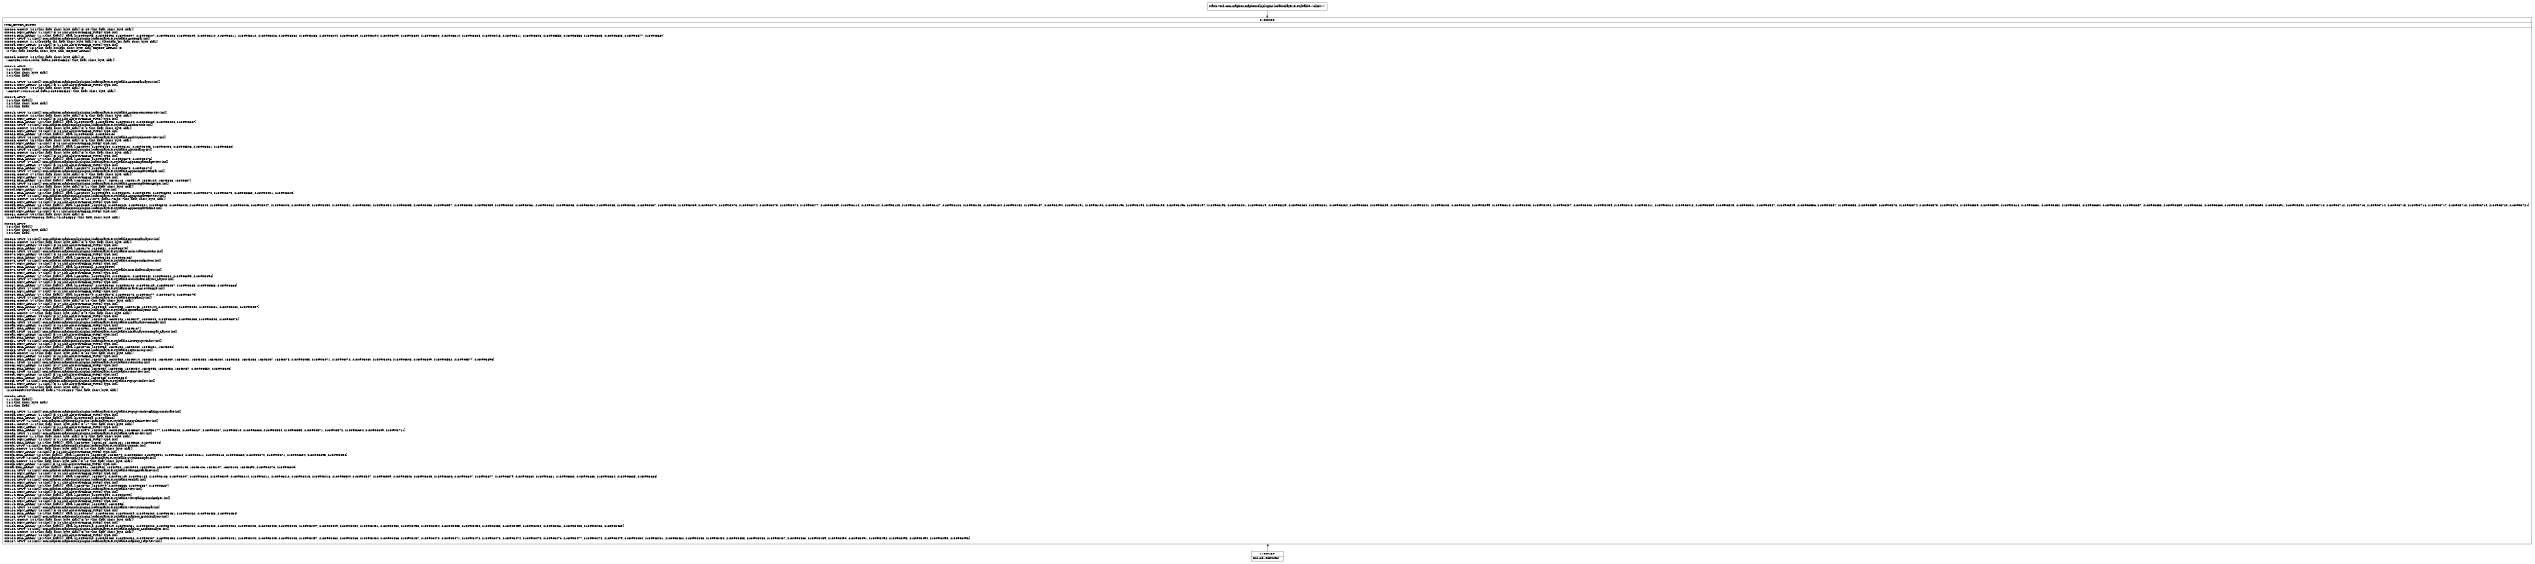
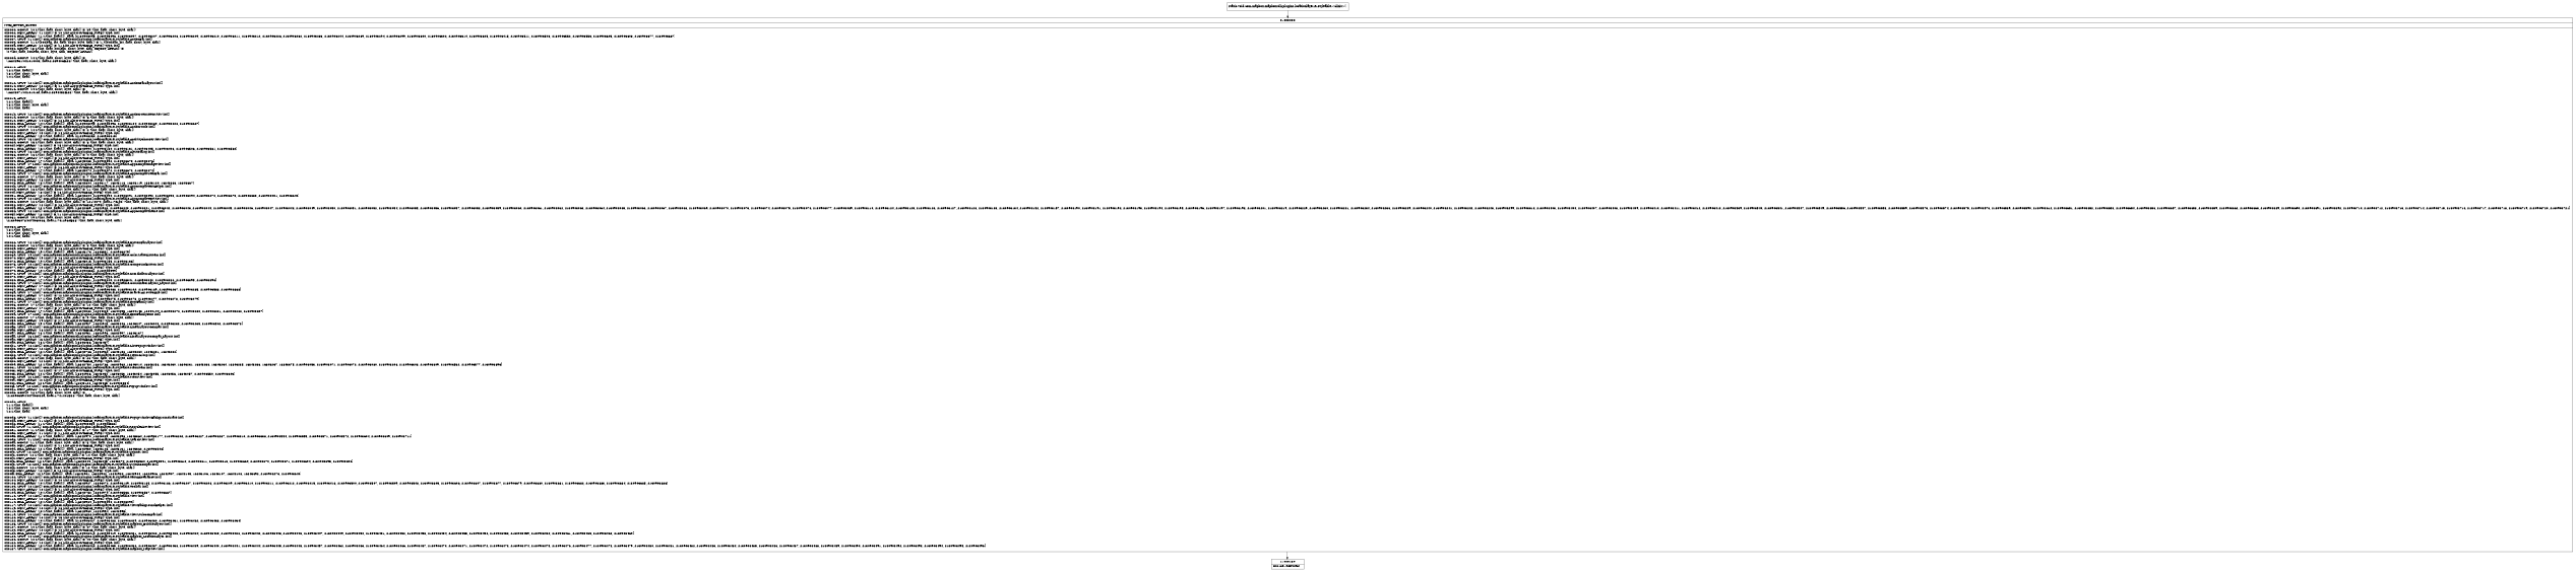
  digraph {
    node [shape=record]
    n1 [label="{0\:\ 0x0000|MTH_ENTER_BLOCK\l|0x0000: CONST  (r0 I:?[int, float, short, byte, char]) = (29 ?[int, float, short, byte, char]) \l0x0002: NEW_ARRAY  (r1 I:int[]) = (r0 I:int A[IMMUTABLE_TYPE]) type: int[] \l0x0004: FILL_ARRAY  (r1 I:?[int, float][]), data: [2130903095, 2130903096, 2130903097, 2130903207, 2130903208, 2130903209, 2130903210, 2130903211, 2130903212, 2130903226, 2130903232, 2130903233, 2130903244, 2130903289, 2130903294, 2130903299, 2130903300, 2130903302, 2130903314, 2130903325, 2130903415, 2130903511, 2130903548, 2130903552, 2130903553, 2130903605, 2130903608, 2130903677, 2130903687] \l0x0007: SPUT  (r1 I:int[]) com.mapbox.mapboxsdk.plugins.locationlayer.R.styleable.ActionBar int[] \l0x0009: CONST  (r1 I:?[boolean, int, float, short, byte, char]) = (1 ?[boolean, int, float, short, byte, char]) \l0x000a: NEW_ARRAY  (r2 I:int[]) = (r1 I:int A[IMMUTABLE_TYPE]) type: int[] \l0x000c: CONST  (r3 I:?[int, float, boolean, short, byte, char, OBJECT, ARRAY]) = \l  (0 ?[int, float, boolean, short, byte, char, OBJECT, ARRAY])\l \l0x000d: CONST  (r4 I:?[int, float, short, byte, char]) = \l  (16842931(0x10100b3, float:2.369406E\-38) ?[int, float, short, byte, char])\l \l0x0010: APUT  \l  (r2 I:?[int, float][])\l  (r3 I:?[int, short, byte, char])\l  (r4 I:?[int, float])\l \l0x0012: SPUT  (r2 I:int[]) com.mapbox.mapboxsdk.plugins.locationlayer.R.styleable.ActionBarLayout int[] \l0x0014: NEW_ARRAY  (r2 I:int[]) = (r1 I:int A[IMMUTABLE_TYPE]) type: int[] \l0x0016: CONST  (r4 I:?[int, float, short, byte, char]) = \l  (16843071(0x101013f, float:2.3694452E\-38) ?[int, float, short, byte, char])\l \l0x0019: APUT  \l  (r2 I:?[int, float][])\l  (r3 I:?[int, short, byte, char])\l  (r4 I:?[int, float])\l \l0x001b: SPUT  (r2 I:int[]) com.mapbox.mapboxsdk.plugins.locationlayer.R.styleable.ActionMenuItemView int[] \l0x001d: CONST  (r2 I:?[int, float, short, byte, char]) = (6 ?[int, float, short, byte, char]) \l0x001e: NEW_ARRAY  (r4 I:int[]) = (r2 I:int A[IMMUTABLE_TYPE]) type: int[] \l0x0020: FILL_ARRAY  (r4 I:?[int, float][]), data: [2130903095, 2130903096, 2130903184, 2130903289, 2130903608, 2130903687] \l0x0023: SPUT  (r4 I:int[]) com.mapbox.mapboxsdk.plugins.locationlayer.R.styleable.ActionMode int[] \l0x0025: CONST  (r4 I:?[int, float, short, byte, char]) = (2 ?[int, float, short, byte, char]) \l0x0026: NEW_ARRAY  (r5 I:int[]) = (r4 I:int A[IMMUTABLE_TYPE]) type: int[] \l0x0028: FILL_ARRAY  (r5 I:?[int, float][]), data: [2130903250, 2130903315] \l0x002b: SPUT  (r5 I:int[]) com.mapbox.mapboxsdk.plugins.locationlayer.R.styleable.ActivityChooserView int[] \l0x002d: CONST  (r5 I:?[int, float, short, byte, char]) = (8 ?[int, float, short, byte, char]) \l0x002f: NEW_ARRAY  (r6 I:int[]) = (r5 I:int A[IMMUTABLE_TYPE]) type: int[] \l0x0031: FILL_ARRAY  (r6 I:?[int, float][]), data: [16842994, 2130903130, 2130903131, 2130903405, 2130903406, 2130903506, 2130903581, 2130903582] \l0x0034: SPUT  (r6 I:int[]) com.mapbox.mapboxsdk.plugins.locationlayer.R.styleable.AlertDialog int[] \l0x0036: CONST  (r6 I:?[int, float, short, byte, char]) = (4 ?[int, float, short, byte, char]) \l0x0037: NEW_ARRAY  (r7 I:int[]) = (r6 I:int A[IMMUTABLE_TYPE]) type: int[] \l0x0039: FILL_ARRAY  (r7 I:?[int, float][]), data: [16843033, 2130903592, 2130903675, 2130903676] \l0x003c: SPUT  (r7 I:int[]) com.mapbox.mapboxsdk.plugins.locationlayer.R.styleable.AppCompatImageView int[] \l0x003e: NEW_ARRAY  (r7 I:int[]) = (r6 I:int A[IMMUTABLE_TYPE]) type: int[] \l0x0040: FILL_ARRAY  (r7 I:?[int, float][]), data: [16843074, 2130903672, 2130903673, 2130903674] \l0x0043: SPUT  (r7 I:int[]) com.mapbox.mapboxsdk.plugins.locationlayer.R.styleable.AppCompatSeekBar int[] \l0x0045: CONST  (r7 I:?[int, float, short, byte, char]) = (7 ?[int, float, short, byte, char]) \l0x0046: NEW_ARRAY  (r8 I:int[]) = (r7 I:int A[IMMUTABLE_TYPE]) type: int[] \l0x0048: FILL_ARRAY  (r8 I:?[int, float][]), data: [16842804, 16843117, 16843118, 16843119, 16843120, 16843666, 16843667] \l0x004b: SPUT  (r8 I:int[]) com.mapbox.mapboxsdk.plugins.locationlayer.R.styleable.AppCompatTextHelper int[] \l0x004d: CONST  (r8 I:?[int, float, short, byte, char]) = (11 ?[int, float, short, byte, char]) \l0x004f: NEW_ARRAY  (r8 I:int[]) = (r8 I:int A[IMMUTABLE_TYPE]) type: int[] \l0x0051: FILL_ARRAY  (r8 I:?[int, float][]), data: [16842804, 2130903090, 2130903091, 2130903092, 2130903093, 2130903094, 2130903270, 2130903273, 2130903333, 2130903401, 2130903640] \l0x0054: SPUT  (r8 I:int[]) com.mapbox.mapboxsdk.plugins.locationlayer.R.styleable.AppCompatTextView int[] \l0x0056: CONST  (r8 I:?[int, float, short, byte, char]) = (121(0x79, float:1.7E\-43) ?[int, float, short, byte, char]) \l0x0058: NEW_ARRAY  (r8 I:int[]) = (r8 I:int A[IMMUTABLE_TYPE]) type: int[] \l0x005a: FILL_ARRAY  (r8 I:?[int, float][]), data: [16842839, 16842926, 2130903040, 2130903041, 2130903042, 2130903043, 2130903044, 2130903045, 2130903046, 2130903047, 2130903048, 2130903049, 2130903050, 2130903051, 2130903052, 2130903054, 2130903055, 2130903056, 2130903057, 2130903058, 2130903059, 2130903060, 2130903061, 2130903062, 2130903063, 2130903064, 2130903065, 2130903066, 2130903067, 2130903068, 2130903069, 2130903070, 2130903073, 2130903074, 2130903075, 2130903076, 2130903077, 2130903089, 2130903110, 2130903124, 2130903125, 2130903126, 2130903127, 2130903128, 2130903133, 2130903134, 2130903152, 2130903157, 2130903190, 2130903191, 2130903192, 2130903193, 2130903194, 2130903195, 2130903196, 2130903197, 2130903198, 2130903201, 2130903219, 2130903229, 2130903230, 2130903231, 2130903234, 2130903236, 2130903239, 2130903240, 2130903241, 2130903242, 2130903243, 2130903299, 2130903313, 2130903403, 2130903404, 2130903407, 2130903408, 2130903409, 2130903410, 2130903411, 2130903412, 2130903413, 2130903539, 2130903540, 2130903541, 2130903547, 2130903549, 2130903556, 2130903557, 2130903558, 2130903559, 2130903573, 2130903574, 2130903575, 2130903576, 2130903589, 2130903590, 2130903612, 2130903651, 2130903652, 2130903653, 2130903654, 2130903656, 2130903657, 2130903658, 2130903659, 2130903662, 2130903663, 2130903689, 2130903690, 2130903691, 2130903692, 2130903710, 2130903712, 2130903713, 2130903714, 2130903715, 2130903716, 2130903717, 2130903718, 2130903719, 2130903720, 2130903721] \l0x005d: SPUT  (r8 I:int[]) com.mapbox.mapboxsdk.plugins.locationlayer.R.styleable.AppCompatTheme int[] \l0x005f: NEW_ARRAY  (r8 I:int[]) = (r1 I:int A[IMMUTABLE_TYPE]) type: int[] \l0x0061: CONST  (r9 I:?[int, float, short, byte, char]) = \l  (2130903078(0x7f030026, float:1.7412964E38) ?[int, float, short, byte, char])\l \l0x0064: APUT  \l  (r8 I:?[int, float][])\l  (r3 I:?[int, short, byte, char])\l  (r9 I:?[int, float])\l \l0x0066: SPUT  (r8 I:int[]) com.mapbox.mapboxsdk.plugins.locationlayer.R.styleable.ButtonBarLayout int[] \l0x0068: CONST  (r8 I:?[int, float, short, byte, char]) = (3 ?[int, float, short, byte, char]) \l0x0069: NEW_ARRAY  (r9 I:int[]) = (r8 I:int A[IMMUTABLE_TYPE]) type: int[] \l0x006b: FILL_ARRAY  (r9 I:?[int, float][]), data: [16843173, 16843551, 2130903079] \l0x006e: SPUT  (r9 I:int[]) com.mapbox.mapboxsdk.plugins.locationlayer.R.styleable.ColorStateListItem int[] \l0x0070: NEW_ARRAY  (r9 I:int[]) = (r8 I:int A[IMMUTABLE_TYPE]) type: int[] \l0x0072: FILL_ARRAY  (r9 I:?[int, float][]), data: [16843015, 2130903135, 2130903136] \l0x0075: SPUT  (r9 I:int[]) com.mapbox.mapboxsdk.plugins.locationlayer.R.styleable.CompoundButton int[] \l0x0077: NEW_ARRAY  (r9 I:int[]) = (r4 I:int A[IMMUTABLE_TYPE]) type: int[] \l0x0079: FILL_ARRAY  (r9 I:?[int, float][]), data: [2130903331, 2130903599] \l0x007c: SPUT  (r9 I:int[]) com.mapbox.mapboxsdk.plugins.locationlayer.R.styleable.CoordinatorLayout int[] \l0x007e: NEW_ARRAY  (r7 I:int[]) = (r7 I:int A[IMMUTABLE_TYPE]) type: int[] \l0x0080: FILL_ARRAY  (r7 I:?[int, float][]), data: [16842931, 2130903340, 2130903341, 2130903342, 2130903386, 2130903395, 2130903396] \l0x0083: SPUT  (r7 I:int[]) com.mapbox.mapboxsdk.plugins.locationlayer.R.styleable.CoordinatorLayout_Layout int[] \l0x0085: NEW_ARRAY  (r7 I:int[]) = (r5 I:int A[IMMUTABLE_TYPE]) type: int[] \l0x0087: FILL_ARRAY  (r7 I:?[int, float][]), data: [2130903087, 2130903088, 2130903100, 2130903189, 2130903237, 2130903285, 2130903588, 2130903668] \l0x008a: SPUT  (r7 I:int[]) com.mapbox.mapboxsdk.plugins.locationlayer.R.styleable.DrawerArrowToggle int[] \l0x008c: NEW_ARRAY  (r7 I:int[]) = (r2 I:int A[IMMUTABLE_TYPE]) type: int[] \l0x008e: FILL_ARRAY  (r7 I:?[int, float][]), data: [2130903274, 2130903275, 2130903276, 2130903277, 2130903278, 2130903279] \l0x0091: SPUT  (r7 I:int[]) com.mapbox.mapboxsdk.plugins.locationlayer.R.styleable.FontFamily int[] \l0x0093: CONST  (r7 I:?[int, float, short, byte, char]) = (10 ?[int, float, short, byte, char]) \l0x0095: NEW_ARRAY  (r7 I:int[]) = (r7 I:int A[IMMUTABLE_TYPE]) type: int[] \l0x0097: FILL_ARRAY  (r7 I:?[int, float][]), data: [16844082, 16844083, 16844095, 16844143, 16844144, 2130903272, 2130903280, 2130903281, 2130903282, 2130903697] \l0x009a: SPUT  (r7 I:int[]) com.mapbox.mapboxsdk.plugins.locationlayer.R.styleable.FontFamilyFont int[] \l0x009c: CONST  (r7 I:?[int, float, short, byte, char]) = (9 ?[int, float, short, byte, char]) \l0x009e: NEW_ARRAY  (r9 I:int[]) = (r7 I:int A[IMMUTABLE_TYPE]) type: int[] \l0x00a0: FILL_ARRAY  (r9 I:?[int, float][]), data: [16842927, 16842948, 16843046, 16843047, 16843048, 2130903233, 2130903235, 2130903502, 2130903578] \l0x00a3: SPUT  (r9 I:int[]) com.mapbox.mapboxsdk.plugins.locationlayer.R.styleable.LinearLayoutCompat int[] \l0x00a5: NEW_ARRAY  (r6 I:int[]) = (r6 I:int A[IMMUTABLE_TYPE]) type: int[] \l0x00a7: FILL_ARRAY  (r6 I:?[int, float][]), data: [16842931, 16842996, 16842997, 16843137] \l0x00aa: SPUT  (r6 I:int[]) com.mapbox.mapboxsdk.plugins.locationlayer.R.styleable.LinearLayoutCompat_Layout int[] \l0x00ac: NEW_ARRAY  (r6 I:int[]) = (r4 I:int A[IMMUTABLE_TYPE]) type: int[] \l0x00ae: FILL_ARRAY  (r6 I:?[int, float][]), data: [16843436, 16843437] \l0x00b1: SPUT  (r6 I:int[]) com.mapbox.mapboxsdk.plugins.locationlayer.R.styleable.ListPopupWindow int[] \l0x00b3: NEW_ARRAY  (r2 I:int[]) = (r2 I:int A[IMMUTABLE_TYPE]) type: int[] \l0x00b5: FILL_ARRAY  (r2 I:?[int, float][]), data: [16842766, 16842960, 16843156, 16843230, 16843231, 16843232] \l0x00b8: SPUT  (r2 I:int[]) com.mapbox.mapboxsdk.plugins.locationlayer.R.styleable.MenuGroup int[] \l0x00ba: CONST  (r2 I:?[int, float, short, byte, char]) = (23 ?[int, float, short, byte, char]) \l0x00bc: NEW_ARRAY  (r2 I:int[]) = (r2 I:int A[IMMUTABLE_TYPE]) type: int[] \l0x00be: FILL_ARRAY  (r2 I:?[int, float][]), data: [16842754, 16842766, 16842960, 16843014, 16843156, 16843230, 16843231, 16843233, 16843234, 16843235, 16843236, 16843237, 16843375, 2130903053, 2130903071, 2130903072, 2130903080, 2130903206, 2130903308, 2130903309, 2130903532, 2130903577, 2130903693] \l0x00c1: SPUT  (r2 I:int[]) com.mapbox.mapboxsdk.plugins.locationlayer.R.styleable.MenuItem int[] \l0x00c3: NEW_ARRAY  (r2 I:int[]) = (r7 I:int A[IMMUTABLE_TYPE]) type: int[] \l0x00c5: FILL_ARRAY  (r2 I:?[int, float][]), data: [16842926, 16843052, 16843053, 16843054, 16843055, 16843056, 16843057, 2130903550, 2130903603] \l0x00c8: SPUT  (r2 I:int[]) com.mapbox.mapboxsdk.plugins.locationlayer.R.styleable.MenuView int[] \l0x00ca: NEW_ARRAY  (r2 I:int[]) = (r8 I:int A[IMMUTABLE_TYPE]) type: int[] \l0x00cc: FILL_ARRAY  (r2 I:?[int, float][]), data: [16843126, 16843465, 2130903534] \l0x00cf: SPUT  (r2 I:int[]) com.mapbox.mapboxsdk.plugins.locationlayer.R.styleable.PopupWindow int[] \l0x00d1: NEW_ARRAY  (r1 I:int[]) = (r1 I:int A[IMMUTABLE_TYPE]) type: int[] \l0x00d3: CONST  (r2 I:?[int, float, short, byte, char]) = \l  (2130903594(0x7f03022a, float:1.741401E38) ?[int, float, short, byte, char])\l \l0x00d6: APUT  \l  (r1 I:?[int, float][])\l  (r3 I:?[int, short, byte, char])\l  (r2 I:?[int, float])\l \l0x00d8: SPUT  (r1 I:int[]) com.mapbox.mapboxsdk.plugins.locationlayer.R.styleable.PopupWindowBackgroundState int[] \l0x00da: NEW_ARRAY  (r1 I:int[]) = (r4 I:int A[IMMUTABLE_TYPE]) type: int[] \l0x00dc: FILL_ARRAY  (r1 I:?[int, float][]), data: [2130903535, 2130903538] \l0x00df: SPUT  (r1 I:int[]) com.mapbox.mapboxsdk.plugins.locationlayer.R.styleable.RecycleListView int[] \l0x00e1: CONST  (r1 I:?[int, float, short, byte, char]) = (17 ?[int, float, short, byte, char]) \l0x00e3: NEW_ARRAY  (r1 I:int[]) = (r1 I:int A[IMMUTABLE_TYPE]) type: int[] \l0x00e5: FILL_ARRAY  (r1 I:?[int, float][]), data: [16842970, 16843039, 16843296, 16843364, 2130903177, 2130903202, 2130903227, 2130903287, 2130903310, 2130903338, 2130903554, 2130903555, 2130903571, 2130903572, 2130903604, 2130903609, 2130903711] \l0x00e8: SPUT  (r1 I:int[]) com.mapbox.mapboxsdk.plugins.locationlayer.R.styleable.SearchView int[] \l0x00ea: CONST  (r1 I:?[int, float, short, byte, char]) = (5 ?[int, float, short, byte, char]) \l0x00eb: NEW_ARRAY  (r2 I:int[]) = (r1 I:int A[IMMUTABLE_TYPE]) type: int[] \l0x00ed: FILL_ARRAY  (r2 I:?[int, float][]), data: [16842930, 16843126, 16843131, 16843362, 2130903548] \l0x00f0: SPUT  (r2 I:int[]) com.mapbox.mapboxsdk.plugins.locationlayer.R.styleable.Spinner int[] \l0x00f2: CONST  (r2 I:?[int, float, short, byte, char]) = (14 ?[int, float, short, byte, char]) \l0x00f4: NEW_ARRAY  (r2 I:int[]) = (r2 I:int A[IMMUTABLE_TYPE]) type: int[] \l0x00f6: FILL_ARRAY  (r2 I:?[int, float][]), data: [16843044, 16843045, 16843074, 2130903580, 2130903591, 2130903610, 2130903611, 2130903613, 2130903669, 2130903670, 2130903671, 2130903694, 2130903695, 2130903696] \l0x00f9: SPUT  (r2 I:int[]) com.mapbox.mapboxsdk.plugins.locationlayer.R.styleable.SwitchCompat int[] \l0x00fb: CONST  (r2 I:?[int, float, short, byte, char]) = (13 ?[int, float, short, byte, char]) \l0x00fd: NEW_ARRAY  (r2 I:int[]) = (r2 I:int A[IMMUTABLE_TYPE]) type: int[] \l0x00ff: FILL_ARRAY  (r2 I:?[int, float][]), data: [16842901, 16842902, 16842903, 16842904, 16842906, 16842907, 16843105, 16843106, 16843107, 16843108, 16843692, 2130903273, 2130903640] \l0x0102: SPUT  (r2 I:int[]) com.mapbox.mapboxsdk.plugins.locationlayer.R.styleable.TextAppearance int[] \l0x0104: NEW_ARRAY  (r0 I:int[]) = (r0 I:int A[IMMUTABLE_TYPE]) type: int[] \l0x0106: FILL_ARRAY  (r0 I:?[int, float][]), data: [16842927, 16843072, 2130903129, 2130903185, 2130903186, 2130903207, 2130903208, 2130903209, 2130903210, 2130903211, 2130903212, 2130903415, 2130903416, 2130903500, 2130903507, 2130903509, 2130903548, 2130903605, 2130903606, 2130903607, 2130903677, 2130903679, 2130903680, 2130903681, 2130903682, 2130903683, 2130903684, 2130903685, 2130903686] \l0x0109: SPUT  (r0 I:int[]) com.mapbox.mapboxsdk.plugins.locationlayer.R.styleable.Toolbar int[] \l0x010b: NEW_ARRAY  (r0 I:int[]) = (r1 I:int A[IMMUTABLE_TYPE]) type: int[] \l0x010d: FILL_ARRAY  (r0 I:?[int, float][]), data: [16842752, 16842970, 2130903536, 2130903537, 2130903667] \l0x0110: SPUT  (r0 I:int[]) com.mapbox.mapboxsdk.plugins.locationlayer.R.styleable.View int[] \l0x0112: NEW_ARRAY  (r0 I:int[]) = (r8 I:int A[IMMUTABLE_TYPE]) type: int[] \l0x0114: FILL_ARRAY  (r0 I:?[int, float][]), data: [16842964, 2130903098, 2130903099] \l0x0117: SPUT  (r0 I:int[]) com.mapbox.mapboxsdk.plugins.locationlayer.R.styleable.ViewBackgroundHelper int[] \l0x0119: NEW_ARRAY  (r0 I:int[]) = (r8 I:int A[IMMUTABLE_TYPE]) type: int[] \l0x011b: FILL_ARRAY  (r0 I:?[int, float][]), data: [16842960, 16842994, 16842995] \l0x011e: SPUT  (r0 I:int[]) com.mapbox.mapboxsdk.plugins.locationlayer.R.styleable.ViewStubCompat int[] \l0x0120: NEW_ARRAY  (r0 I:int[]) = (r5 I:int A[IMMUTABLE_TYPE]) type: int[] \l0x0122: FILL_ARRAY  (r0 I:?[int, float][]), data: [2130903427, 2130903428, 2130903429, 2130903430, 2130903431, 2130903432, 2130903433, 2130903434] \l0x0125: SPUT  (r0 I:int[]) com.mapbox.mapboxsdk.plugins.locationlayer.R.styleable.mapbox_BubbleLayout int[] \l0x0127: CONST  (r0 I:?[int, float, short, byte, char]) = (27 ?[int, float, short, byte, char]) \l0x0129: NEW_ARRAY  (r0 I:int[]) = (r0 I:int A[IMMUTABLE_TYPE]) type: int[] \l0x012b: FILL_ARRAY  (r0 I:?[int, float][]), data: [2130903418, 2130903419, 2130903421, 2130903422, 2130903423, 2130903424, 2130903425, 2130903426, 2130903442, 2130903443, 2130903446, 2130903447, 2130903449, 2130903450, 2130903451, 2130903452, 2130903453, 2130903454, 2130903455, 2130903456, 2130903458, 2130903459, 2130903460, 2130903461, 2130903465, 2130903468, 2130903469] \l0x012e: SPUT  (r0 I:int[]) com.mapbox.mapboxsdk.plugins.locationlayer.R.styleable.mapbox_LocationLayer int[] \l0x0130: CONST  (r0 I:?[int, float, short, byte, char]) = (44 ?[int, float, short, byte, char]) \l0x0132: NEW_ARRAY  (r0 I:int[]) = (r0 I:int A[IMMUTABLE_TYPE]) type: int[] \l0x0134: FILL_ARRAY  (r0 I:?[int, float][]), data: [2130903420, 2130903435, 2130903436, 2130903437, 2130903438, 2130903439, 2130903440, 2130903441, 2130903444, 2130903445, 2130903448, 2130903457, 2130903462, 2130903463, 2130903464, 2130903466, 2130903467, 2130903470, 2130903471, 2130903472, 2130903473, 2130903474, 2130903475, 2130903476, 2130903477, 2130903478, 2130903479, 2130903480, 2130903481, 2130903482, 2130903483, 2130903484, 2130903485, 2130903486, 2130903487, 2130903488, 2130903489, 2130903490, 2130903491, 2130903492, 2130903493, 2130903494, 2130903495, 2130903496] \l0x0137: SPUT  (r0 I:int[]) com.mapbox.mapboxsdk.plugins.locationlayer.R.styleable.mapbox_MapView int[] \l}"]
    n2 [label="{1\:\ 0x0139|0x0139: RETURN   \l}"]
    n3 [label="{static void com.mapbox.mapboxsdk.plugins.locationlayer.R.styleable.\<clinit\>() }"]
-   n2 -> n1
+   n1 -> n2
    n3 -> n1
  }
